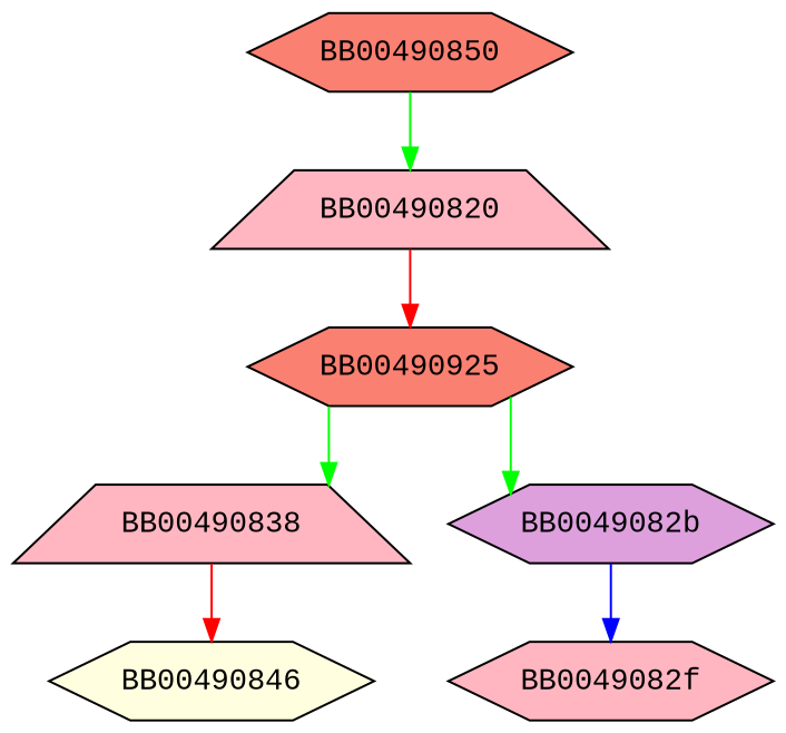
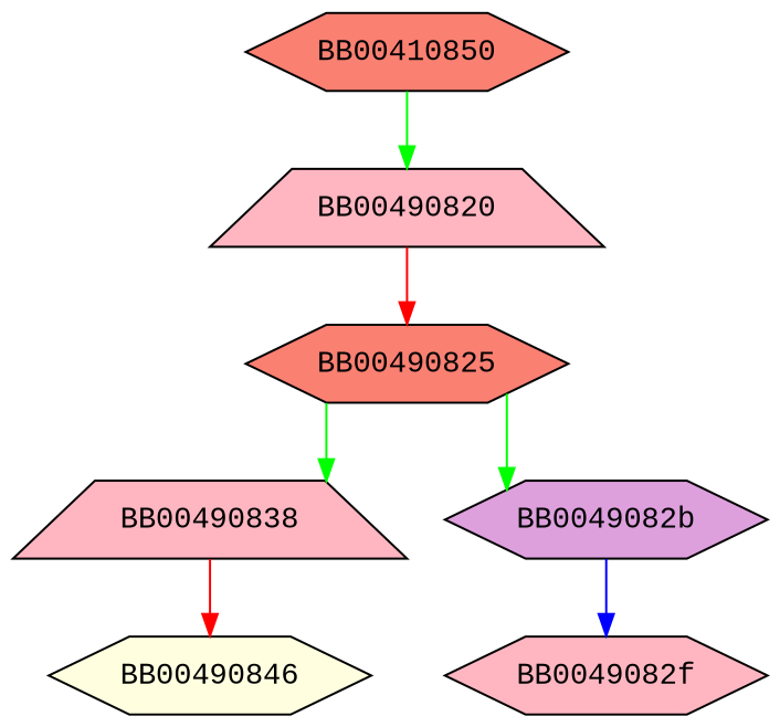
  digraph {
    fontname="Liberation Mono"
    splines=ortho
    node [fillcolor=lightpink fontname="Liberation Mono" shape=hexagon style=filled]
    edge [color=green fontname="Liberation Mono"]
    BB00490820 [shape=trapezium]
-   BB00490825 [fillcolor=salmon label=BB00490925]
-   BB00490850 [fillcolor=salmon]
+   BB00490825 [fillcolor=salmon]
+   BB00490850 [fillcolor=salmon label=BB00410850]
    BB00490838 [shape=trapezium]
    BB0049082b [fillcolor=plum]
    BB00490846 [fillcolor=lightyellow]
    BB0049082f
    BB00490820 -> BB00490825 [color=red]
    BB00490825 -> BB00490838
    BB00490825 -> BB0049082b
    BB00490850 -> BB00490820
    BB00490838 -> BB00490846 [color=red]
    BB0049082b -> BB0049082f [color=blue]
  }
